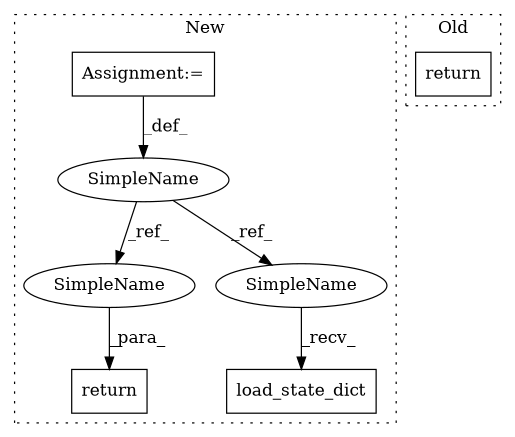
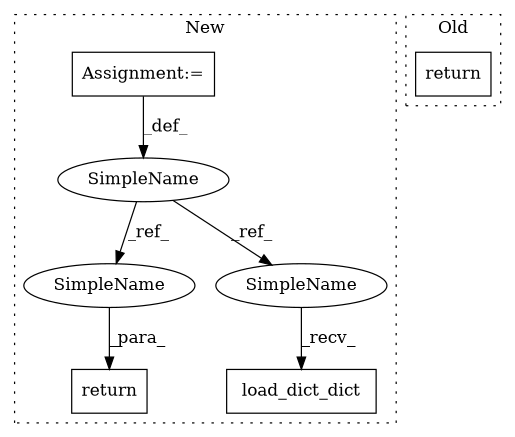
  digraph {
    node [a=42 l=5 shape=box]
-   n1 [a=32 l="16,1" label=load_state_dict s="737,805"]
+   n1 [a=32 l="16,1" label=load_dict_dict s="737,805"]
    n2 [label=SimpleName s=303 shape=ellipse]
    n3 [a=41 l=7 label=return s=818]
    n4 [a=7 l=1 label="Assignment:=" s=308]
    n5 [label=SimpleName s=825 shape=ellipse]
    n6 [label=SimpleName s=731 shape=ellipse]
    n7 [a=41 l=7 label=return s=493]
    subgraph cluster_1 {
      label=New
      style=dotted
      n1
      n2
      n3
      n4
      n5
      n6
    }
    subgraph cluster_2 {
      label=Old
      style=dotted
      n7
    }
    n2 -> n5 [label=_ref_]
    n2 -> n6 [label=_ref_]
    n4 -> n2 [label=_def_]
    n5 -> n3 [label=_para_]
    n6 -> n1 [label=_recv_]
  }
